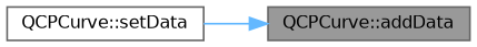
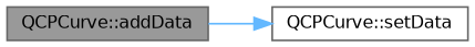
  digraph {
    rankdir=RL
    node [fontname=Helvetica fontsize=10 shape=box style=filled]
    n1 [color=gray40 fillcolor=grey60 fontcolor=black height=0.2 label="QCPCurve::addData" width=0.4]
    n2 [color=grey40 fillcolor=white height=0.2 label="QCPCurve::setData" width=0.4]
-   n1 -> n2 [color=steelblue1 dir=back fontname=Helvetica fontsize=10 labelfontname=Helvetica labelfontsize=10 style=solid]
+   n2 -> n1 [color=steelblue1 dir=back fontname=Helvetica fontsize=10 labelfontname=Helvetica labelfontsize=10 style=solid]
  }
